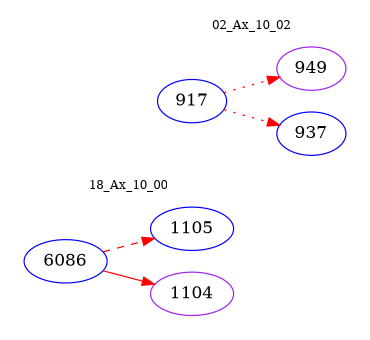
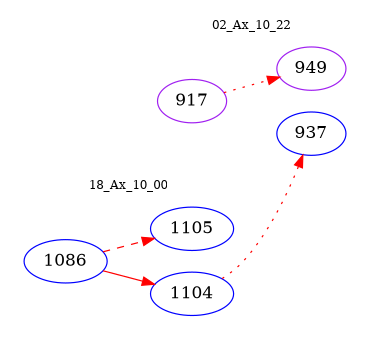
  digraph {
    rankdir=LR
    node [color=purple]
    edge [color=red style=dotted]
-   n1 [color=blue label=917]
+   n1 [label=917]
    n2 [color=blue label=937]
    n3 [label=949]
-   n4 [color=blue label=6086]
-   n5 [label=1104]
+   n4 [color=blue label=1086]
+   n5 [color=blue label=1104]
    n6 [color=blue label=1105]
    subgraph cluster_1 {
      color=white
      fontsize=10
-     label="02_Ax_10_02"
+     label="02_Ax_10_22"
      n1
      n2
      n3
    }
    subgraph cluster_2 {
      color=white
      fontsize=10
      label="18_Ax_10_00"
      n4
      n5
      n6
    }
-   n1 -> n2
+   n5 -> n2
    n1 -> n3
    n4 -> n5 [style=solid]
    n4 -> n6 [style=dashed]
  }
